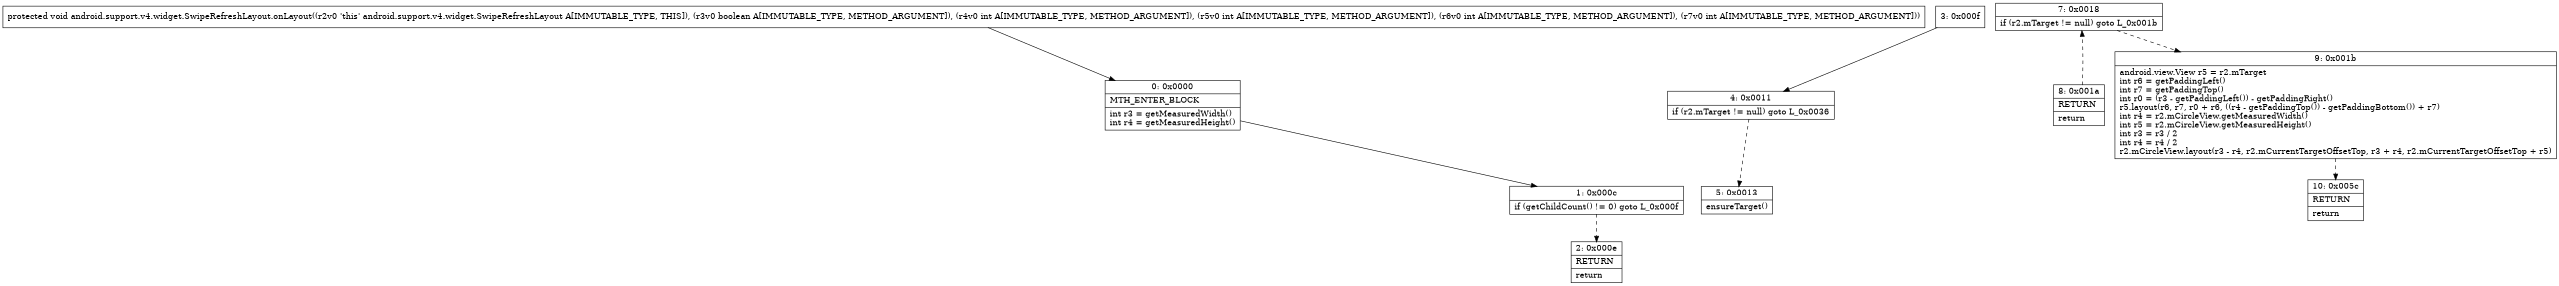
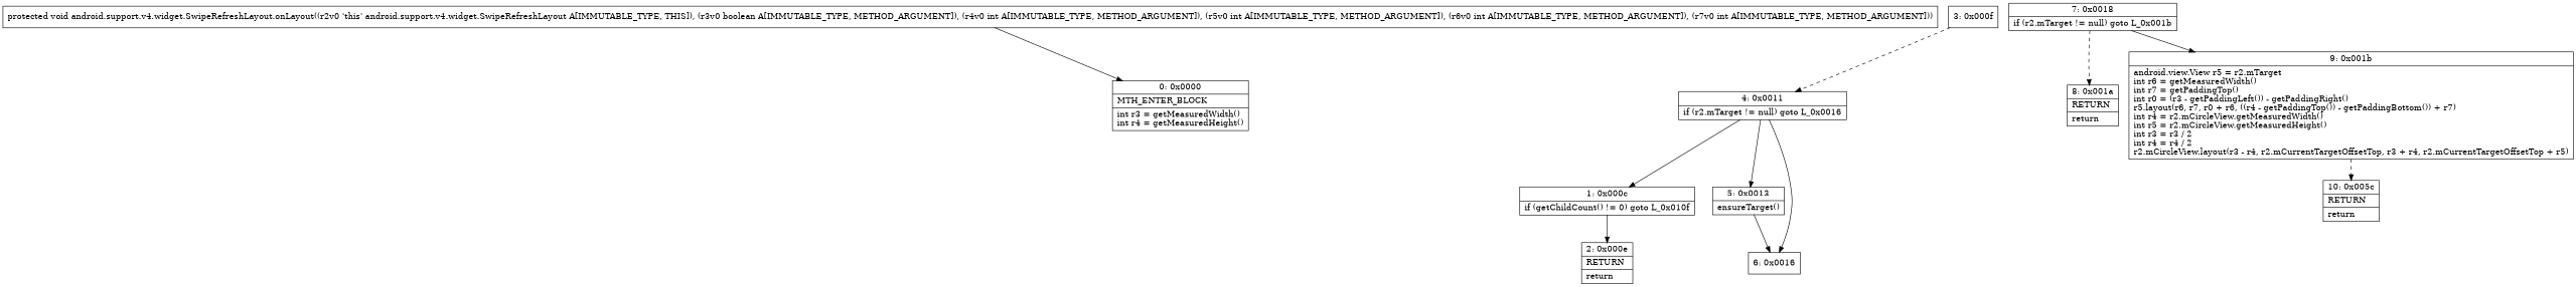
  digraph {
    node [shape=record]
    n1 [label="{0\:\ 0x0000|MTH_ENTER_BLOCK\l|int r3 = getMeasuredWidth()\lint r4 = getMeasuredHeight()\l}"]
-   n2 [label="{1\:\ 0x000c|if (getChildCount() != 0) goto L_0x000f\l}"]
+   n2 [label="{1\:\ 0x000c|if (getChildCount() != 0) goto L_0x010f\l}"]
    n3 [label="{2\:\ 0x000e|RETURN\l|return\l}"]
    n4 [label="{3\:\ 0x000f}"]
-   n5 [label="{4\:\ 0x0011|if (r2.mTarget != null) goto L_0x0036\l}"]
+   n5 [label="{4\:\ 0x0011|if (r2.mTarget != null) goto L_0x0016\l}"]
    n6 [label="{5\:\ 0x0013|ensureTarget()\l}"]
+   n7 [label="{6\:\ 0x0016}"]
    n8 [label="{7\:\ 0x0018|if (r2.mTarget != null) goto L_0x001b\l}"]
    n9 [label="{8\:\ 0x001a|RETURN\l|return\l}"]
-   n10 [label="{9\:\ 0x001b|android.view.View r5 = r2.mTarget\lint r6 = getPaddingLeft()\lint r7 = getPaddingTop()\lint r0 = (r3 \- getPaddingLeft()) \- getPaddingRight()\lr5.layout(r6, r7, r0 + r6, ((r4 \- getPaddingTop()) \- getPaddingBottom()) + r7)\lint r4 = r2.mCircleView.getMeasuredWidth()\lint r5 = r2.mCircleView.getMeasuredHeight()\lint r3 = r3 \/ 2\lint r4 = r4 \/ 2\lr2.mCircleView.layout(r3 \- r4, r2.mCurrentTargetOffsetTop, r3 + r4, r2.mCurrentTargetOffsetTop + r5)\l}"]
+   n10 [label="{9\:\ 0x001b|android.view.View r5 = r2.mTarget\lint r6 = getMeasuredWidth()\lint r7 = getPaddingTop()\lint r0 = (r3 \- getPaddingLeft()) \- getPaddingRight()\lr5.layout(r6, r7, r0 + r6, ((r4 \- getPaddingTop()) \- getPaddingBottom()) + r7)\lint r4 = r2.mCircleView.getMeasuredWidth()\lint r5 = r2.mCircleView.getMeasuredHeight()\lint r3 = r3 \/ 2\lint r4 = r4 \/ 2\lr2.mCircleView.layout(r3 \- r4, r2.mCurrentTargetOffsetTop, r3 + r4, r2.mCurrentTargetOffsetTop + r5)\l}"]
    n11 [label="{10\:\ 0x005c|RETURN\l|return\l}"]
    n12 [label="{protected void android.support.v4.widget.SwipeRefreshLayout.onLayout((r2v0 'this' android.support.v4.widget.SwipeRefreshLayout A[IMMUTABLE_TYPE, THIS]), (r3v0 boolean A[IMMUTABLE_TYPE, METHOD_ARGUMENT]), (r4v0 int A[IMMUTABLE_TYPE, METHOD_ARGUMENT]), (r5v0 int A[IMMUTABLE_TYPE, METHOD_ARGUMENT]), (r6v0 int A[IMMUTABLE_TYPE, METHOD_ARGUMENT]), (r7v0 int A[IMMUTABLE_TYPE, METHOD_ARGUMENT])) }"]
-   n1 -> n2
-   n2 -> n3 [style=dashed]
-   n4 -> n5
-   n5 -> n6 [style=dashed]
-   n9 -> n8 [style=dashed]
-   n8 -> n10 [style=dashed]
+   n5 -> n2
+   n2 -> n3 [style=solid]
+   n4 -> n5 [style=dashed]
+   n5 -> n6 [style=solid]
+   n5 -> n7
+   n6 -> n7
+   n8 -> n9 [style=dashed]
+   n8 -> n10
    n10 -> n11 [style=dashed]
    n12 -> n1
  }
